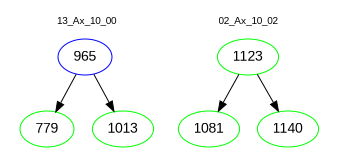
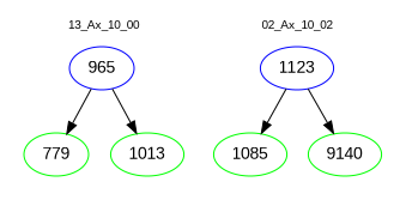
  digraph {
    fontname="Liberation Sans"
    node [color=green fontname="Liberation Sans"]
    edge [color=black fontname="Liberation Sans"]
    n1 [color=blue label=965]
    n2 [label=779]
    n3 [label=1013]
-   n4 [label=1123]
-   n5 [label=1081]
-   n6 [label=1140]
+   n4 [color=blue label=1123]
+   n5 [label=1085]
+   n6 [label=9140]
    subgraph cluster_1 {
      color=white
      fontsize=10
      label="13_Ax_10_00"
      n1
      n2
      n3
    }
    subgraph cluster_2 {
      color=white
      fontsize=10
      label="02_Ax_10_02"
      n4
      n5
      n6
    }
    n1 -> n2
    n1 -> n3
    n4 -> n5
    n4 -> n6
  }
